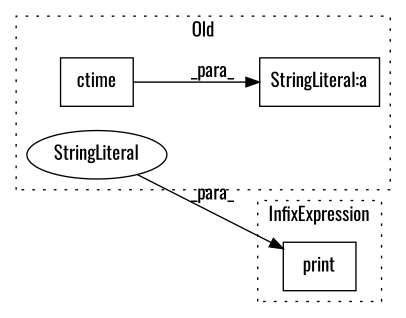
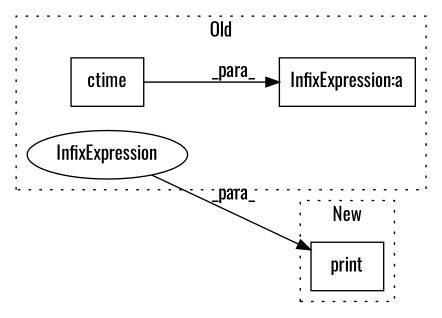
  digraph {
    fontname=Oswald
    rankdir=LR
    node [a=32 fontname=Oswald l="6,1" shape=box]
    edge [fontname=Oswald]
    n1 [label=print s="5701,5773"]
    n2 [label=ctime s="6686,6703"]
-   n3 [a=27 l=3 label="StringLiteral:a" s=6704]
-   n4 [a=45 l=35 label=StringLiteral s=6707 shape=ellipse]
+   n3 [a=27 l=3 label="InfixExpression:a" s=6704]
+   n4 [a=45 l=35 label=InfixExpression s=6707 shape=ellipse]
    subgraph cluster_1 {
-     label=InfixExpression
+     label=New
      style=dotted
      n1
    }
    subgraph cluster_2 {
      label=Old
      style=dotted
      n2
      n3
      n4
    }
    n2 -> n3 [label=_para_]
    n4 -> n1 [label=_para_]
  }
